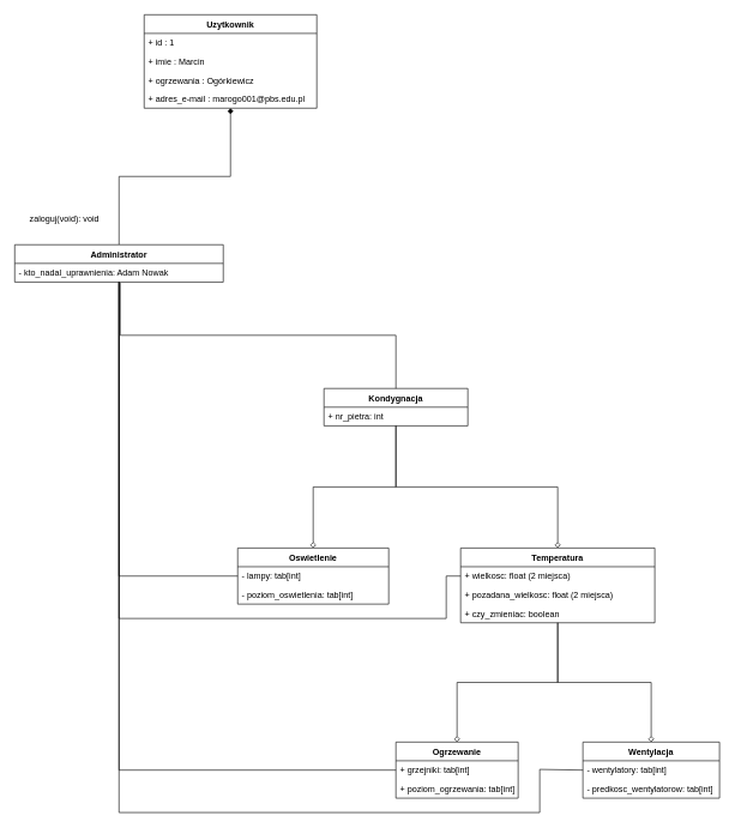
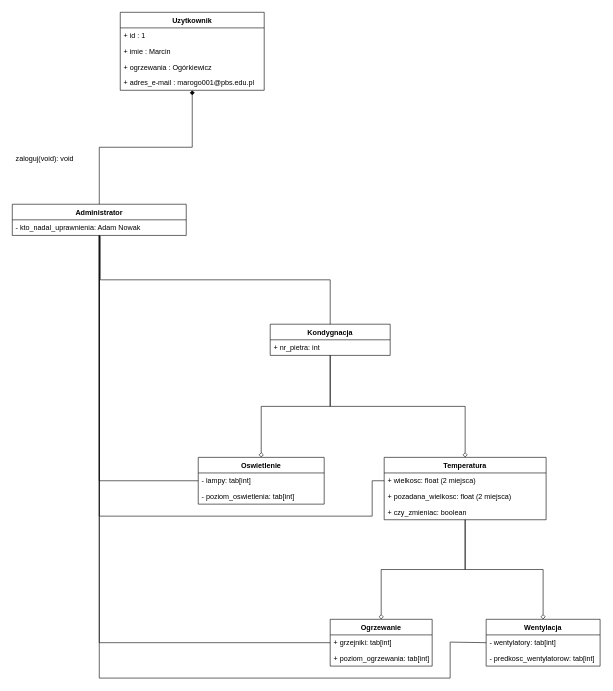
  <mxCell id="0" />
  <mxCell id="1" parent="0" />
  <mxCell id="2" style="edgeStyle=orthogonalEdgeStyle;rounded=0;orthogonalLoop=1;jettySize=auto;html=1;exitX=0.5;exitY=1;exitDx=0;exitDy=0;exitPerimeter=0;startArrow=diamond;startFill=1;endArrow=none;endFill=0;entryX=0.5;entryY=0;entryDx=0;entryDy=0;" edge="1" parent="1" source="3" target="12"><mxGeometry relative="1" as="geometry"><mxPoint x="305.056" y="270.222" as="targetPoint" /></mxGeometry></mxCell>
  <mxCell id="3" value="Uzytkownik" style="swimlane;fontStyle=1;align=center;verticalAlign=top;childLayout=stackLayout;horizontal=1;startSize=26;horizontalStack=0;resizeParent=1;resizeParentMax=0;resizeLast=0;collapsible=1;marginBottom=0;points=[[0,0,0,0,0],[0,0.25,0,0,0],[0,0.5,0,0,0],[0,0.75,0,0,0],[0,1,0,0,0],[0.25,0,0,0,0],[0.25,1,0,0,0],[0.5,0,0,0,0],[0.5,1,0,0,0],[0.75,0,0,0,0],[0.75,1,0,0,0],[1,0,0,0,0],[1,0.25,0,0,0],[1,0.5,0,0,0],[1,0.75,0,0,0],[1,1,0,0,0]];" vertex="1" parent="1"><mxGeometry x="200" y="20" width="240" height="130" as="geometry" /></mxCell>
  <mxCell id="4" value="+ id : 1" style="text;strokeColor=none;fillColor=none;align=left;verticalAlign=top;spacingLeft=4;spacingRight=4;overflow=hidden;rotatable=0;points=[[0,0.5],[1,0.5]];portConstraint=eastwest;" vertex="1" parent="3"><mxGeometry y="26" width="240" height="26" as="geometry" /></mxCell>
  <mxCell id="5" value="+ imie : Marcin" style="text;strokeColor=none;fillColor=none;align=left;verticalAlign=top;spacingLeft=4;spacingRight=4;overflow=hidden;rotatable=0;points=[[0,0.5],[1,0.5]];portConstraint=eastwest;" vertex="1" parent="3"><mxGeometry y="52" width="240" height="26" as="geometry" /></mxCell>
  <mxCell id="6" value="+ ogrzewania : Ogórkiewicz" style="text;strokeColor=none;fillColor=none;align=left;verticalAlign=top;spacingLeft=4;spacingRight=4;overflow=hidden;rotatable=0;points=[[0,0.5],[1,0.5]];portConstraint=eastwest;" vertex="1" parent="3"><mxGeometry y="78" width="240" height="26" as="geometry" /></mxCell>
  <mxCell id="7" value="+ adres_e-mail : marogo001@pbs.edu.pl" style="text;strokeColor=none;fillColor=none;align=left;verticalAlign=top;spacingLeft=4;spacingRight=4;overflow=hidden;rotatable=0;points=[[0,0.5],[1,0.5]];portConstraint=eastwest;" vertex="1" parent="3"><mxGeometry y="104" width="240" height="26" as="geometry" /></mxCell>
  <mxCell id="8" style="edgeStyle=orthogonalEdgeStyle;rounded=0;orthogonalLoop=1;jettySize=auto;html=1;exitX=0.5;exitY=1;exitDx=0;exitDy=0;entryX=0;entryY=0.5;entryDx=0;entryDy=0;startArrow=none;startFill=0;endArrow=none;endFill=0;" edge="1" parent="1" source="12" target="20"><mxGeometry relative="1" as="geometry" /></mxCell>
  <mxCell id="9" style="edgeStyle=orthogonalEdgeStyle;rounded=0;orthogonalLoop=1;jettySize=auto;html=1;exitX=0.5;exitY=1;exitDx=0;exitDy=0;startArrow=none;startFill=0;endArrow=none;endFill=0;entryX=0;entryY=0.5;entryDx=0;entryDy=0;" edge="1" parent="1" source="12" target="23"><mxGeometry relative="1" as="geometry"><mxPoint x="259.048" y="840" as="targetPoint" /><Array as="points"><mxPoint x="165" y="801" /></Array></mxGeometry></mxCell>
  <mxCell id="10" style="edgeStyle=orthogonalEdgeStyle;rounded=0;orthogonalLoop=1;jettySize=auto;html=1;exitX=0.5;exitY=1;exitDx=0;exitDy=0;startArrow=none;startFill=0;endArrow=none;endFill=0;entryX=0;entryY=0.5;entryDx=0;entryDy=0;" edge="1" parent="1" source="12" target="30"><mxGeometry relative="1" as="geometry"><mxPoint x="424.148" y="800" as="targetPoint" /><Array as="points"><mxPoint x="165" y="860" /><mxPoint x="620" y="860" /><mxPoint x="620" y="801" /></Array></mxGeometry></mxCell>
  <mxCell id="11" style="edgeStyle=orthogonalEdgeStyle;rounded=0;orthogonalLoop=1;jettySize=auto;html=1;exitX=0.5;exitY=1;exitDx=0;exitDy=0;startArrow=none;startFill=0;endArrow=none;endFill=0;entryX=0;entryY=0.5;entryDx=0;entryDy=0;" edge="1" parent="1" source="12" target="26"><mxGeometry relative="1" as="geometry"><mxPoint x="800.667" y="1010" as="targetPoint" /><Array as="points"><mxPoint x="165" y="1130" /><mxPoint x="750" y="1130" /><mxPoint x="750" y="1070" /><mxPoint x="810" y="1070" /></Array></mxGeometry></mxCell>
  <mxCell id="12" value="Administrator" style="swimlane;fontStyle=1;align=center;verticalAlign=top;childLayout=stackLayout;horizontal=1;startSize=26;horizontalStack=0;resizeParent=1;resizeParentMax=0;resizeLast=0;collapsible=1;marginBottom=0;" vertex="1" parent="1"><mxGeometry x="20" y="340" width="290" height="52" as="geometry" /></mxCell>
  <mxCell id="13" value="- kto_nadal_uprawnienia: Adam Nowak" style="text;strokeColor=none;fillColor=none;align=left;verticalAlign=top;spacingLeft=4;spacingRight=4;overflow=hidden;rotatable=0;points=[[0,0.5],[1,0.5]];portConstraint=eastwest;" vertex="1" parent="12"><mxGeometry y="26" width="290" height="26" as="geometry" /></mxCell>
  <mxCell id="14" style="edgeStyle=orthogonalEdgeStyle;rounded=0;orthogonalLoop=1;jettySize=auto;html=1;exitX=0.5;exitY=1;exitDx=0;exitDy=0;entryX=0.5;entryY=0;entryDx=0;entryDy=0;endArrow=diamond;endFill=0;" edge="1" parent="1" source="16" target="22"><mxGeometry relative="1" as="geometry" /></mxCell>
  <mxCell id="15" style="edgeStyle=orthogonalEdgeStyle;rounded=0;orthogonalLoop=1;jettySize=auto;html=1;exitX=0.5;exitY=1;exitDx=0;exitDy=0;entryX=0.5;entryY=0;entryDx=0;entryDy=0;endArrow=diamond;endFill=0;" edge="1" parent="1" source="16" target="29"><mxGeometry relative="1" as="geometry" /></mxCell>
  <mxCell id="16" value="Kondygnacja" style="swimlane;fontStyle=1;align=center;verticalAlign=top;childLayout=stackLayout;horizontal=1;startSize=26;horizontalStack=0;resizeParent=1;resizeParentMax=0;resizeLast=0;collapsible=1;marginBottom=0;" vertex="1" parent="1"><mxGeometry x="450" y="540" width="200" height="52" as="geometry" /></mxCell>
  <mxCell id="17" value="+ nr_pietra: int" style="text;strokeColor=none;fillColor=none;align=left;verticalAlign=top;spacingLeft=4;spacingRight=4;overflow=hidden;rotatable=0;points=[[0,0.5],[1,0.5]];portConstraint=eastwest;" vertex="1" parent="16"><mxGeometry y="26" width="200" height="26" as="geometry" /></mxCell>
  <mxCell id="18" style="edgeStyle=orthogonalEdgeStyle;rounded=0;orthogonalLoop=1;jettySize=auto;html=1;exitX=0.5;exitY=0;exitDx=0;exitDy=0;entryX=0.5;entryY=1;entryDx=0;entryDy=0;startArrow=diamond;startFill=0;endArrow=none;endFill=0;" edge="1" parent="1" source="19" target="29"><mxGeometry relative="1" as="geometry" /></mxCell>
  <mxCell id="19" value="Ogrzewanie" style="swimlane;fontStyle=1;align=center;verticalAlign=top;childLayout=stackLayout;horizontal=1;startSize=26;horizontalStack=0;resizeParent=1;resizeParentMax=0;resizeLast=0;collapsible=1;marginBottom=0;" vertex="1" parent="1"><mxGeometry x="550" y="1032" width="170" height="78" as="geometry" /></mxCell>
  <mxCell id="20" value="+ grzejniki: tab[int]" style="text;strokeColor=none;fillColor=none;align=left;verticalAlign=top;spacingLeft=4;spacingRight=4;overflow=hidden;rotatable=0;points=[[0,0.5],[1,0.5]];portConstraint=eastwest;" vertex="1" parent="19"><mxGeometry y="26" width="170" height="26" as="geometry" /></mxCell>
  <mxCell id="21" value="+ poziom_ogrzewania: tab[int]" style="text;strokeColor=none;fillColor=none;align=left;verticalAlign=top;spacingLeft=4;spacingRight=4;overflow=hidden;rotatable=0;points=[[0,0.5],[1,0.5]];portConstraint=eastwest;" vertex="1" parent="19"><mxGeometry y="52" width="170" height="26" as="geometry" /></mxCell>
  <mxCell id="22" value="Oswietlenie" style="swimlane;fontStyle=1;align=center;verticalAlign=top;childLayout=stackLayout;horizontal=1;startSize=26;horizontalStack=0;resizeParent=1;resizeParentMax=0;resizeLast=0;collapsible=1;marginBottom=0;" vertex="1" parent="1"><mxGeometry x="330" y="762" width="210" height="78" as="geometry" /></mxCell>
  <mxCell id="23" value="- lampy: tab[int]" style="text;strokeColor=none;fillColor=none;align=left;verticalAlign=top;spacingLeft=4;spacingRight=4;overflow=hidden;rotatable=0;points=[[0,0.5],[1,0.5]];portConstraint=eastwest;" vertex="1" parent="22"><mxGeometry y="26" width="210" height="26" as="geometry" /></mxCell>
  <mxCell id="24" value="- poziom_oswietlenia: tab[int]" style="text;strokeColor=none;fillColor=none;align=left;verticalAlign=top;spacingLeft=4;spacingRight=4;overflow=hidden;rotatable=0;points=[[0,0.5],[1,0.5]];portConstraint=eastwest;" vertex="1" parent="22"><mxGeometry y="52" width="210" height="26" as="geometry" /></mxCell>
  <mxCell id="25" value="Wentylacja" style="swimlane;fontStyle=1;align=center;verticalAlign=top;childLayout=stackLayout;horizontal=1;startSize=26;horizontalStack=0;resizeParent=1;resizeParentMax=0;resizeLast=0;collapsible=1;marginBottom=0;" vertex="1" parent="1"><mxGeometry x="810" y="1032" width="190" height="78" as="geometry" /></mxCell>
  <mxCell id="26" value="- wentylatory: tab[int]" style="text;strokeColor=none;fillColor=none;align=left;verticalAlign=top;spacingLeft=4;spacingRight=4;overflow=hidden;rotatable=0;points=[[0,0.5],[1,0.5]];portConstraint=eastwest;" vertex="1" parent="25"><mxGeometry y="26" width="190" height="26" as="geometry" /></mxCell>
  <mxCell id="27" value="- predkosc_wentylatorow: tab[int]" style="text;strokeColor=none;fillColor=none;align=left;verticalAlign=top;spacingLeft=4;spacingRight=4;overflow=hidden;rotatable=0;points=[[0,0.5],[1,0.5]];portConstraint=eastwest;" vertex="1" parent="25"><mxGeometry y="52" width="190" height="26" as="geometry" /></mxCell>
  <mxCell id="28" style="edgeStyle=orthogonalEdgeStyle;rounded=0;orthogonalLoop=1;jettySize=auto;html=1;exitX=0.5;exitY=1;exitDx=0;exitDy=0;entryX=0.5;entryY=0;entryDx=0;entryDy=0;startArrow=none;startFill=0;endArrow=diamond;endFill=0;" edge="1" parent="1" source="29" target="25"><mxGeometry relative="1" as="geometry" /></mxCell>
  <mxCell id="29" value="Temperatura" style="swimlane;fontStyle=1;align=center;verticalAlign=top;childLayout=stackLayout;horizontal=1;startSize=26;horizontalStack=0;resizeParent=1;resizeParentMax=0;resizeLast=0;collapsible=1;marginBottom=0;" vertex="1" parent="1"><mxGeometry x="640" y="762" width="270" height="104" as="geometry" /></mxCell>
  <mxCell id="30" value="+ wielkosc: float (2 miejsca)" style="text;strokeColor=none;fillColor=none;align=left;verticalAlign=top;spacingLeft=4;spacingRight=4;overflow=hidden;rotatable=0;points=[[0,0.5],[1,0.5]];portConstraint=eastwest;" vertex="1" parent="29"><mxGeometry y="26" width="270" height="26" as="geometry" /></mxCell>
  <mxCell id="31" value="+ pozadana_wielkosc: float (2 miejsca)" style="text;strokeColor=none;fillColor=none;align=left;verticalAlign=top;spacingLeft=4;spacingRight=4;overflow=hidden;rotatable=0;points=[[0,0.5],[1,0.5]];portConstraint=eastwest;" vertex="1" parent="29"><mxGeometry y="52" width="270" height="26" as="geometry" /></mxCell>
  <mxCell id="32" value="+ czy_zmieniac: boolean" style="text;strokeColor=none;fillColor=none;align=left;verticalAlign=top;spacingLeft=4;spacingRight=4;overflow=hidden;rotatable=0;points=[[0,0.5],[1,0.5]];portConstraint=eastwest;" vertex="1" parent="29"><mxGeometry y="78" width="270" height="26" as="geometry" /></mxCell>
  <mxCell id="33" style="edgeStyle=orthogonalEdgeStyle;rounded=0;orthogonalLoop=1;jettySize=auto;html=1;exitX=0.506;exitY=1.036;exitDx=0;exitDy=0;entryX=0.5;entryY=0;entryDx=0;entryDy=0;startArrow=none;startFill=0;endArrow=none;endFill=0;exitPerimeter=0;" edge="1" parent="1" source="13" target="16"><mxGeometry relative="1" as="geometry"><mxPoint x="310" y="413" as="sourcePoint" /></mxGeometry></mxCell>
- <mxCell id="34" value="zaloguj(void): void" style="text;strokeColor=none;fillColor=none;align=left;verticalAlign=top;spacingLeft=4;spacingRight=4;overflow=hidden;rotatable=0;points=[[0,0.5],[1,0.5]];portConstraint=eastwest;" vertex="1" parent="1"><mxGeometry x="35" y="290" width="240" height="26" as="geometry" /></mxCell>
+ <mxCell id="34" value="zaloguj(void): void" style="text;strokeColor=none;fillColor=none;align=left;verticalAlign=top;spacingLeft=4;spacingRight=4;overflow=hidden;rotatable=0;points=[[0,0.5],[1,0.5]];portConstraint=eastwest;" vertex="1" parent="1"><mxGeometry x="20" y="250" width="240" height="26" as="geometry" /></mxCell>
